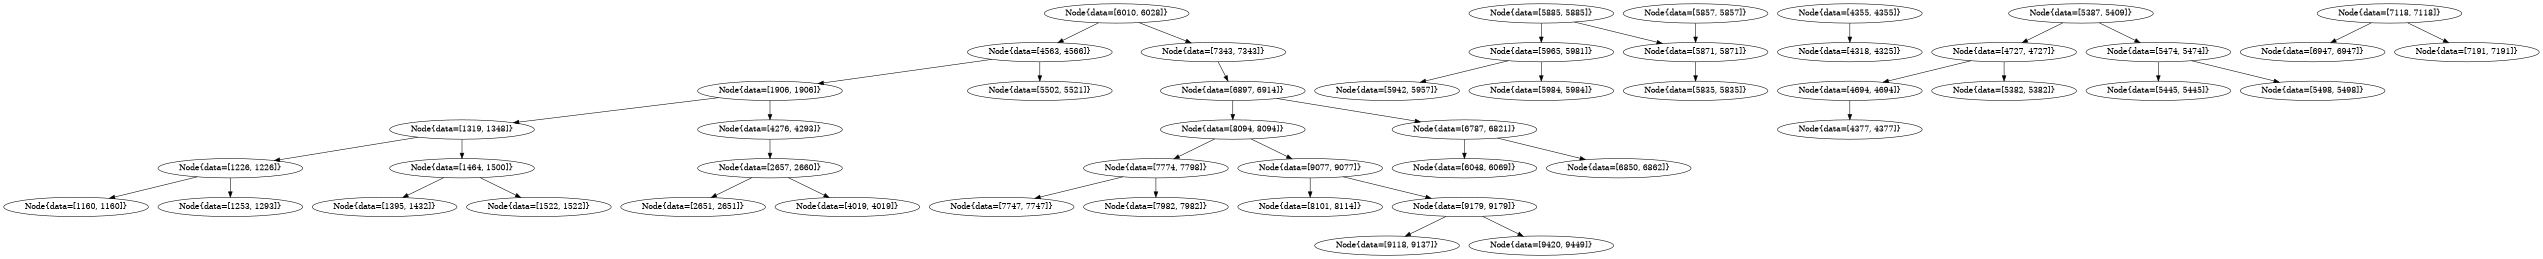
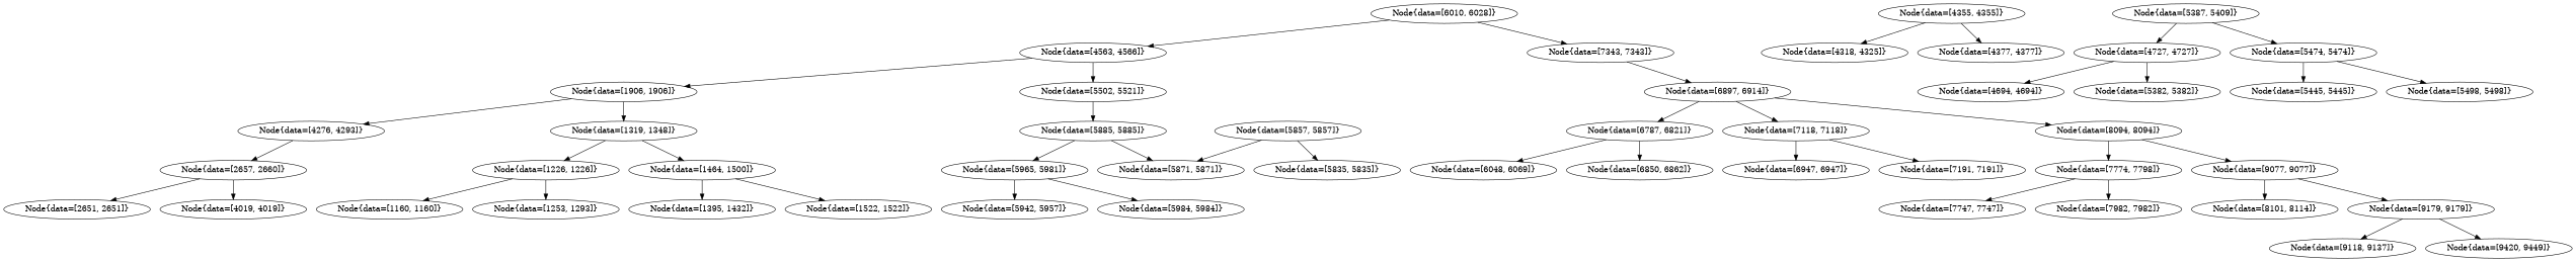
  digraph {
    n1 [label="Node{data=[6010, 6028]}"]
    n2 [label="Node{data=[4563, 4566]}"]
    n3 [label="Node{data=[7343, 7343]}"]
    n4 [label="Node{data=[1906, 1906]}"]
    n5 [label="Node{data=[5502, 5521]}"]
    n6 [label="Node{data=[6897, 6914]}"]
    n7 [label="Node{data=[1319, 1348]}"]
    n8 [label="Node{data=[4276, 4293]}"]
    n9 [label="Node{data=[5885, 5885]}"]
    n10 [label="Node{data=[1226, 1226]}"]
    n11 [label="Node{data=[1464, 1500]}"]
    n12 [label="Node{data=[2657, 2660]}"]
    n13 [label="Node{data=[1160, 1160]}"]
    n14 [label="Node{data=[1253, 1293]}"]
    n15 [label="Node{data=[1395, 1432]}"]
    n16 [label="Node{data=[1522, 1522]}"]
    n17 [label="Node{data=[2651, 2651]}"]
    n18 [label="Node{data=[4019, 4019]}"]
    n19 [label="Node{data=[4355, 4355]}"]
    n20 [label="Node{data=[4318, 4325]}"]
    n21 [label="Node{data=[4377, 4377]}"]
    n22 [label="Node{data=[5387, 5409]}"]
    n23 [label="Node{data=[4727, 4727]}"]
    n24 [label="Node{data=[5474, 5474]}"]
    n25 [label="Node{data=[5965, 5981]}"]
    n26 [label="Node{data=[5871, 5871]}"]
    n27 [label="Node{data=[4694, 4694]}"]
    n28 [label="Node{data=[5382, 5382]}"]
    n29 [label="Node{data=[5445, 5445]}"]
    n30 [label="Node{data=[5498, 5498]}"]
    n31 [label="Node{data=[5857, 5857]}"]
    n32 [label="Node{data=[5835, 5835]}"]
    n33 [label="Node{data=[5942, 5957]}"]
    n34 [label="Node{data=[5984, 5984]}"]
    n35 [label="Node{data=[8094, 8094]}"]
    n36 [label="Node{data=[6787, 6821]}"]
    n37 [label="Node{data=[7118, 7118]}"]
    n38 [label="Node{data=[7774, 7798]}"]
    n39 [label="Node{data=[9077, 9077]}"]
    n40 [label="Node{data=[6048, 6069]}"]
    n41 [label="Node{data=[6850, 6862]}"]
    n42 [label="Node{data=[6947, 6947]}"]
    n43 [label="Node{data=[7191, 7191]}"]
    n44 [label="Node{data=[7747, 7747]}"]
    n45 [label="Node{data=[7982, 7982]}"]
    n46 [label="Node{data=[8101, 8114]}"]
    n47 [label="Node{data=[9179, 9179]}"]
    n48 [label="Node{data=[9118, 9137]}"]
    n49 [label="Node{data=[9420, 9449]}"]
    n1 -> n2
    n1 -> n3
    n2 -> n4
    n2 -> n5
    n3 -> n6
    n4 -> n7
    n4 -> n8
+   n5 -> n9
    n6 -> n35
    n6 -> n36
+   n6 -> n37
    n7 -> n10
    n7 -> n11
    n8 -> n12
    n9 -> n25
    n9 -> n26
    n10 -> n13
    n10 -> n14
    n11 -> n15
    n11 -> n16
    n12 -> n17
    n12 -> n18
    n19 -> n20
-   n27 -> n21
+   n19 -> n21
    n22 -> n23
    n22 -> n24
    n23 -> n27
    n23 -> n28
    n24 -> n29
    n24 -> n30
    n25 -> n33
    n25 -> n34
    n31 -> n26
-   n26 -> n32
+   n31 -> n32
    n35 -> n38
    n35 -> n39
    n36 -> n40
    n36 -> n41
    n37 -> n42
    n37 -> n43
    n38 -> n44
    n38 -> n45
    n39 -> n46
    n39 -> n47
    n47 -> n48
    n47 -> n49
  }
